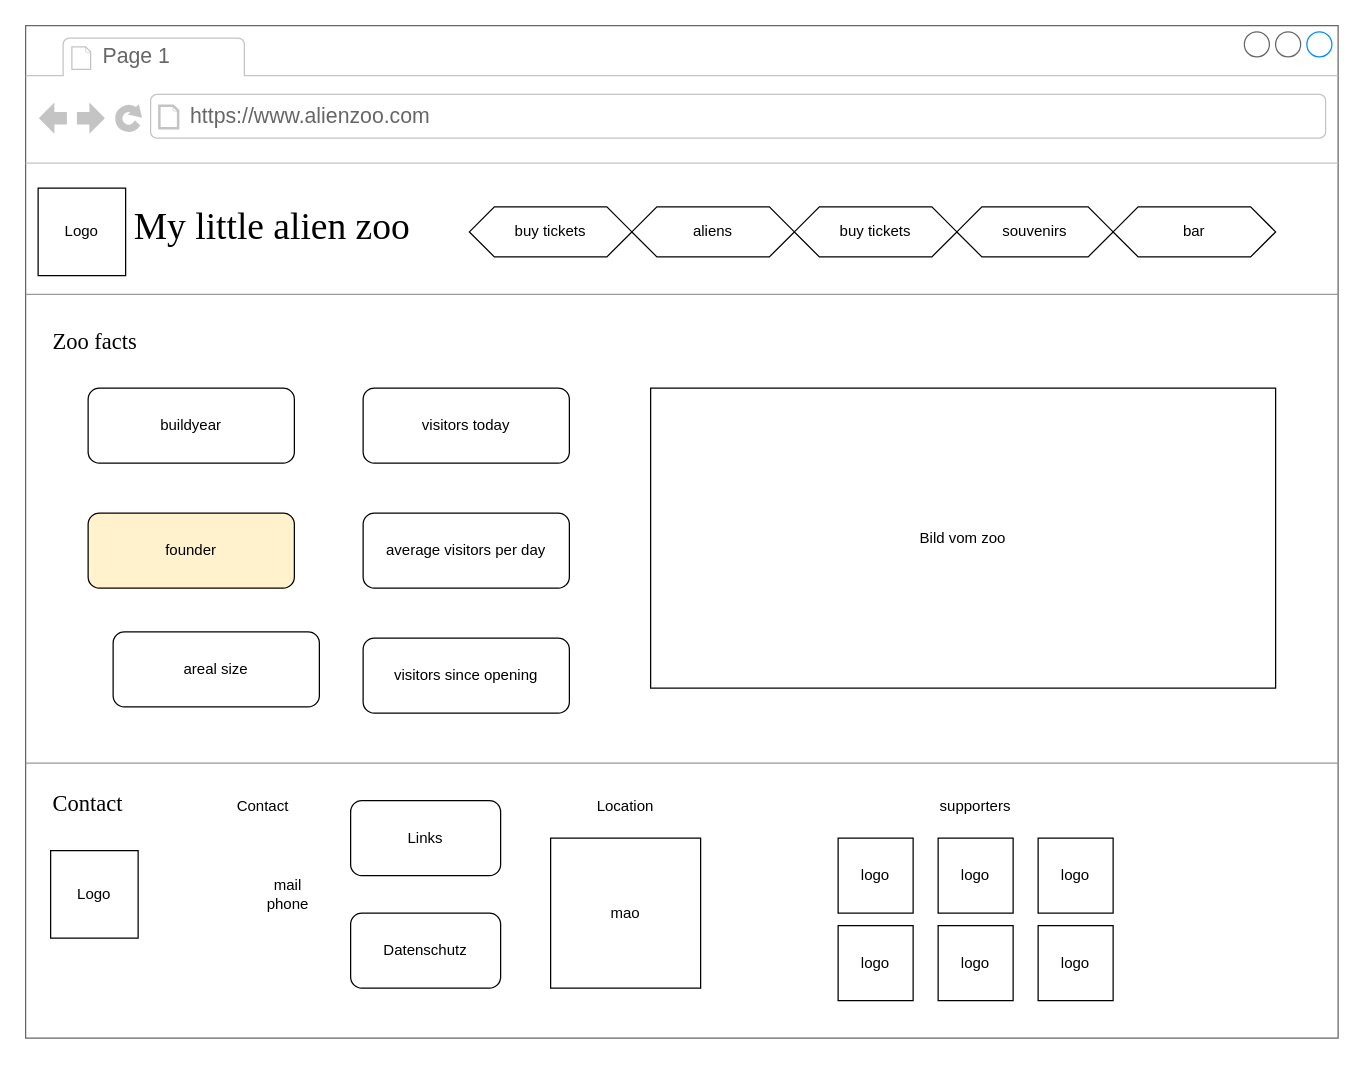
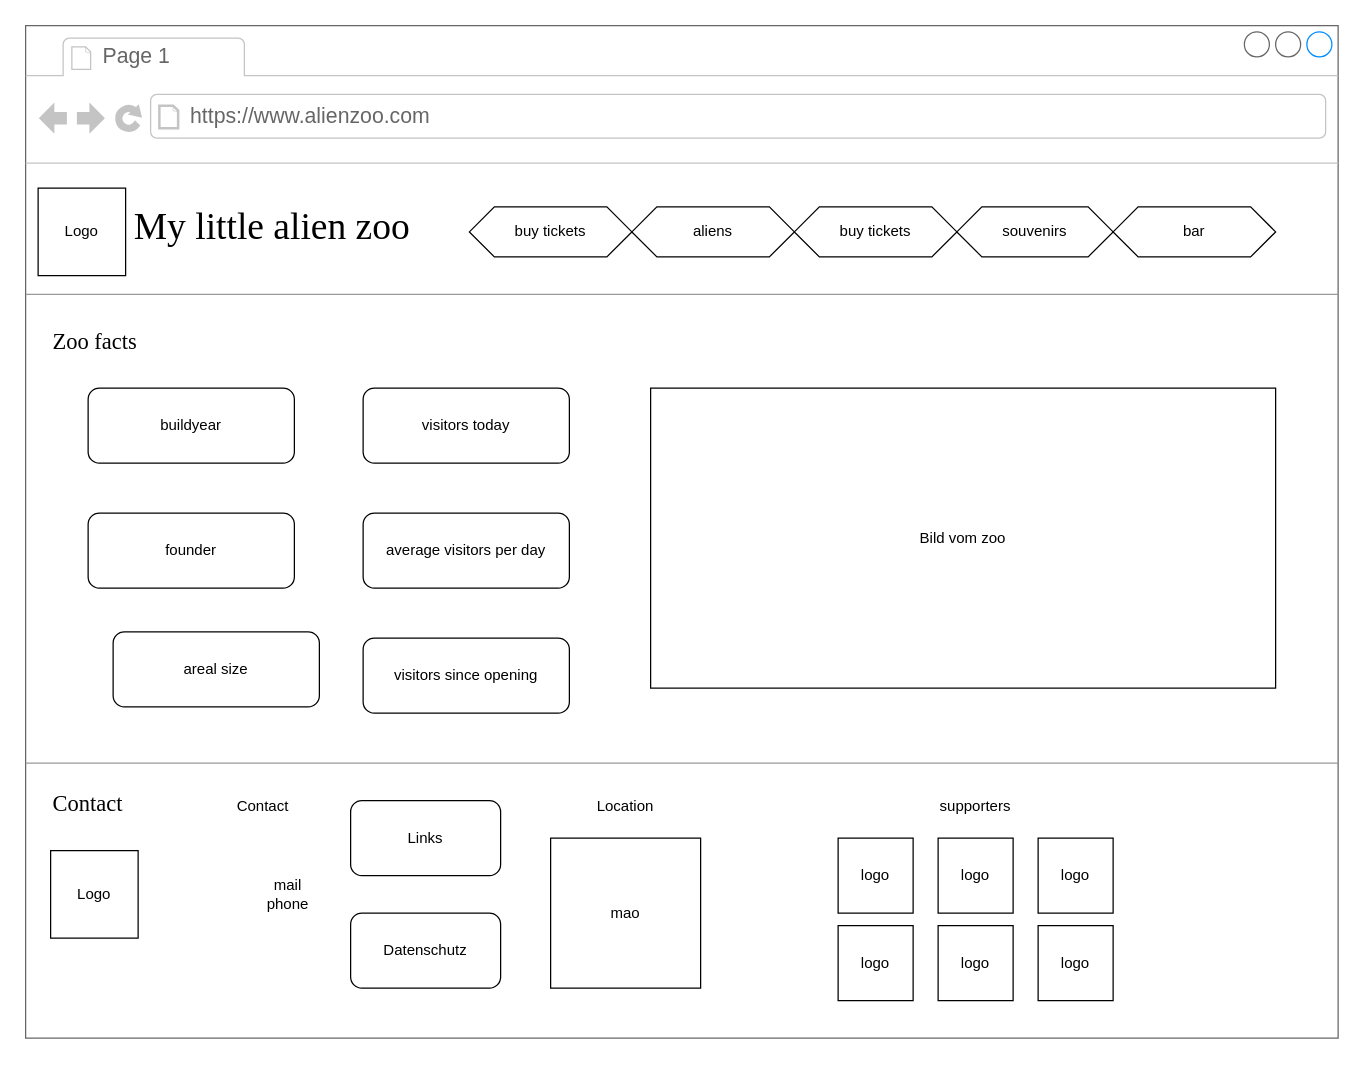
  <mxCell id="0" />
  <mxCell id="1" parent="0" />
  <mxCell id="2" value="" style="strokeWidth=1;shadow=0;dashed=0;align=center;html=1;shape=mxgraph.mockup.containers.browserWindow;rSize=0;strokeColor=#666666;mainText=,;recursiveResize=0;rounded=0;labelBackgroundColor=none;fontFamily=Verdana;fontSize=12" parent="1" vertex="1"><mxGeometry x="20" y="20" width="1050" height="810" as="geometry" /></mxCell>
  <mxCell id="3" value="Page 1" style="strokeWidth=1;shadow=0;dashed=0;align=center;html=1;shape=mxgraph.mockup.containers.anchor;fontSize=17;fontColor=#666666;align=left;" parent="2" vertex="1"><mxGeometry x="60" y="12" width="110" height="26" as="geometry" /></mxCell>
  <mxCell id="4" value="https://www.alienzoo.com" style="strokeWidth=1;shadow=0;dashed=0;align=center;html=1;shape=mxgraph.mockup.containers.anchor;rSize=0;fontSize=17;fontColor=#666666;align=left;" parent="2" vertex="1"><mxGeometry x="130" y="60" width="250" height="26" as="geometry" /></mxCell>
  <mxCell id="5" value="My little alien zoo" style="text;html=1;points=[];align=left;verticalAlign=top;spacingTop=-4;fontSize=30;fontFamily=Verdana" parent="2" vertex="1"><mxGeometry x="85" y="140" width="340" height="50" as="geometry" /></mxCell>
  <mxCell id="6" value="" style="verticalLabelPosition=bottom;shadow=0;dashed=0;align=center;html=1;verticalAlign=top;strokeWidth=1;shape=mxgraph.mockup.markup.line;strokeColor=#999999;rounded=0;labelBackgroundColor=none;fillColor=#ffffff;fontFamily=Verdana;fontSize=12;fontColor=#000000;" parent="2" vertex="1"><mxGeometry y="100" width="1050" height="230" as="geometry" /></mxCell>
  <mxCell id="7" value="&lt;font style=&quot;font-size: 18px;&quot;&gt;Zoo facts&lt;/font&gt;" style="text;html=1;points=[];align=left;verticalAlign=top;spacingTop=-4;fontSize=15;fontFamily=Verdana" parent="2" vertex="1"><mxGeometry x="20" y="240" width="170" height="30" as="geometry" /></mxCell>
  <mxCell id="8" value="" style="verticalLabelPosition=bottom;shadow=0;dashed=0;align=center;html=1;verticalAlign=top;strokeWidth=1;shape=mxgraph.mockup.markup.line;strokeColor=#999999;rounded=0;labelBackgroundColor=none;fillColor=#ffffff;fontFamily=Verdana;fontSize=12;fontColor=#000000;" parent="2" vertex="1"><mxGeometry y="580" width="1050" height="20" as="geometry" /></mxCell>
  <mxCell id="9" value="&lt;font style=&quot;font-size: 18px;&quot;&gt;Contact&lt;/font&gt;" style="text;html=1;points=[];align=left;verticalAlign=top;spacingTop=-4;fontSize=15;fontFamily=Verdana" parent="2" vertex="1"><mxGeometry x="20" y="610" width="170" height="30" as="geometry" /></mxCell>
  <mxCell id="10" value="buildyear" style="rounded=1;whiteSpace=wrap;html=1;" parent="2" vertex="1"><mxGeometry x="50" y="290" width="165" height="60" as="geometry" /></mxCell>
  <mxCell id="11" value="average visitors per day" style="rounded=1;whiteSpace=wrap;html=1;" parent="2" vertex="1"><mxGeometry x="270" y="390" width="165" height="60" as="geometry" /></mxCell>
- <mxCell id="12" value="founder" style="rounded=1;whiteSpace=wrap;html=1;fillColor=#fff2cc;" parent="2" vertex="1"><mxGeometry x="50" y="390" width="165" height="60" as="geometry" /></mxCell>
+ <mxCell id="12" value="founder" style="rounded=1;whiteSpace=wrap;html=1;" parent="2" vertex="1"><mxGeometry x="50" y="390" width="165" height="60" as="geometry" /></mxCell>
  <mxCell id="13" value="visitors since opening" style="rounded=1;whiteSpace=wrap;html=1;" parent="2" vertex="1"><mxGeometry x="270" y="490" width="165" height="60" as="geometry" /></mxCell>
  <mxCell id="14" value="Bild vom zoo" style="rounded=0;whiteSpace=wrap;html=1;" parent="2" vertex="1"><mxGeometry x="500" y="290" width="500" height="240" as="geometry" /></mxCell>
  <mxCell id="15" value="buy tickets" style="shape=hexagon;perimeter=hexagonPerimeter2;whiteSpace=wrap;html=1;fixedSize=1;" parent="2" vertex="1"><mxGeometry x="355" y="145" width="130" height="40" as="geometry" /></mxCell>
  <mxCell id="16" value="aliens" style="shape=hexagon;perimeter=hexagonPerimeter2;whiteSpace=wrap;html=1;fixedSize=1;" parent="2" vertex="1"><mxGeometry x="485" y="145" width="130" height="40" as="geometry" /></mxCell>
  <mxCell id="17" value="buy tickets" style="shape=hexagon;perimeter=hexagonPerimeter2;whiteSpace=wrap;html=1;fixedSize=1;" parent="2" vertex="1"><mxGeometry x="615" y="145" width="130" height="40" as="geometry" /></mxCell>
  <mxCell id="18" value="souvenirs" style="shape=hexagon;perimeter=hexagonPerimeter2;whiteSpace=wrap;html=1;fixedSize=1;" parent="2" vertex="1"><mxGeometry x="745" y="145" width="125" height="40" as="geometry" /></mxCell>
  <mxCell id="19" value="bar" style="shape=hexagon;perimeter=hexagonPerimeter2;whiteSpace=wrap;html=1;fixedSize=1;" parent="2" vertex="1"><mxGeometry x="870" y="145" width="130" height="40" as="geometry" /></mxCell>
  <mxCell id="20" value="areal size" style="rounded=1;whiteSpace=wrap;html=1;" parent="2" vertex="1"><mxGeometry x="70" y="485" width="165" height="60" as="geometry" /></mxCell>
  <mxCell id="21" value="visitors today" style="rounded=1;whiteSpace=wrap;html=1;" parent="2" vertex="1"><mxGeometry x="270" y="290" width="165" height="60" as="geometry" /></mxCell>
  <mxCell id="22" value="Location" style="text;html=1;strokeColor=none;fillColor=none;align=center;verticalAlign=middle;whiteSpace=wrap;rounded=0;" parent="2" vertex="1"><mxGeometry x="450" y="610" width="60" height="30" as="geometry" /></mxCell>
  <mxCell id="23" value="Contact" style="text;html=1;strokeColor=none;fillColor=none;align=center;verticalAlign=middle;whiteSpace=wrap;rounded=0;" parent="2" vertex="1"><mxGeometry x="160" y="610" width="60" height="30" as="geometry" /></mxCell>
  <mxCell id="24" value="mail&lt;br&gt;phone" style="text;html=1;strokeColor=none;fillColor=none;align=center;verticalAlign=middle;whiteSpace=wrap;rounded=0;" parent="2" vertex="1"><mxGeometry x="180" y="670" width="60" height="50" as="geometry" /></mxCell>
  <mxCell id="25" value="mao" style="whiteSpace=wrap;html=1;aspect=fixed;" parent="2" vertex="1"><mxGeometry x="420" y="650" width="120" height="120" as="geometry" /></mxCell>
  <mxCell id="26" value="supporters" style="text;html=1;strokeColor=none;fillColor=none;align=center;verticalAlign=middle;whiteSpace=wrap;rounded=0;" parent="2" vertex="1"><mxGeometry x="730" y="610" width="60" height="30" as="geometry" /></mxCell>
  <mxCell id="27" value="logo" style="whiteSpace=wrap;html=1;aspect=fixed;" parent="2" vertex="1"><mxGeometry x="650" y="650" width="60" height="60" as="geometry" /></mxCell>
  <mxCell id="28" value="logo" style="whiteSpace=wrap;html=1;aspect=fixed;" parent="2" vertex="1"><mxGeometry x="730" y="650" width="60" height="60" as="geometry" /></mxCell>
  <mxCell id="29" value="logo" style="whiteSpace=wrap;html=1;aspect=fixed;" parent="2" vertex="1"><mxGeometry x="810" y="650" width="60" height="60" as="geometry" /></mxCell>
  <mxCell id="30" value="logo" style="whiteSpace=wrap;html=1;aspect=fixed;" parent="2" vertex="1"><mxGeometry x="810" y="720" width="60" height="60" as="geometry" /></mxCell>
  <mxCell id="31" value="logo" style="whiteSpace=wrap;html=1;aspect=fixed;" parent="2" vertex="1"><mxGeometry x="730" y="720" width="60" height="60" as="geometry" /></mxCell>
  <mxCell id="32" value="logo" style="whiteSpace=wrap;html=1;aspect=fixed;" parent="2" vertex="1"><mxGeometry x="650" y="720" width="60" height="60" as="geometry" /></mxCell>
  <mxCell id="33" value="Logo" style="rounded=0;whiteSpace=wrap;html=1;" parent="2" vertex="1"><mxGeometry x="20" y="660" width="70" height="70" as="geometry" /></mxCell>
  <mxCell id="34" value="Links" style="rounded=1;whiteSpace=wrap;html=1;" vertex="1" parent="2"><mxGeometry x="260" y="620" width="120" height="60" as="geometry" /></mxCell>
  <mxCell id="35" value="Datenschutz" style="rounded=1;whiteSpace=wrap;html=1;" vertex="1" parent="2"><mxGeometry x="260" y="710" width="120" height="60" as="geometry" /></mxCell>
  <mxCell id="36" value="Logo" style="rounded=0;whiteSpace=wrap;html=1;" parent="1" vertex="1"><mxGeometry x="30" y="150" width="70" height="70" as="geometry" /></mxCell>
